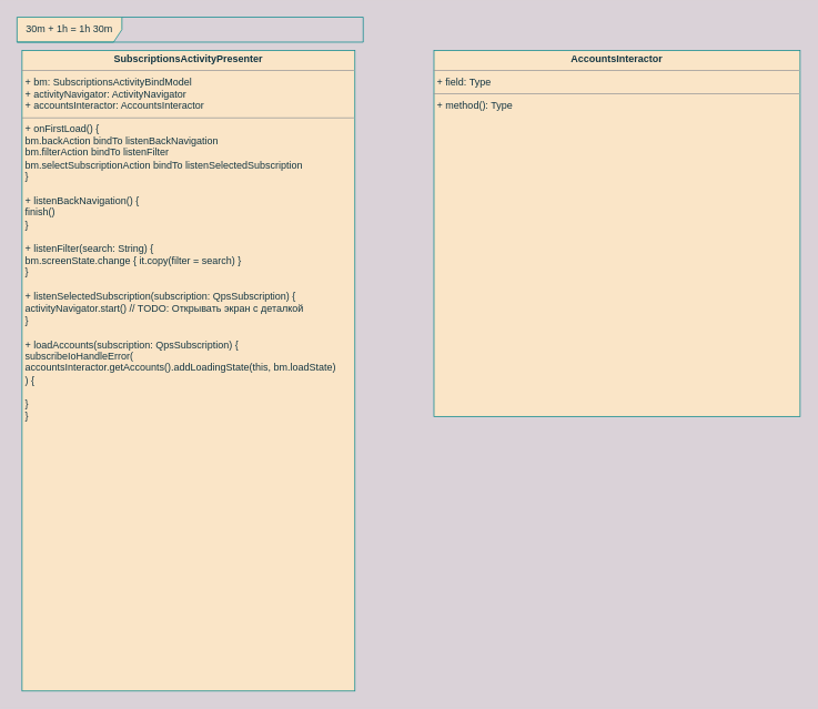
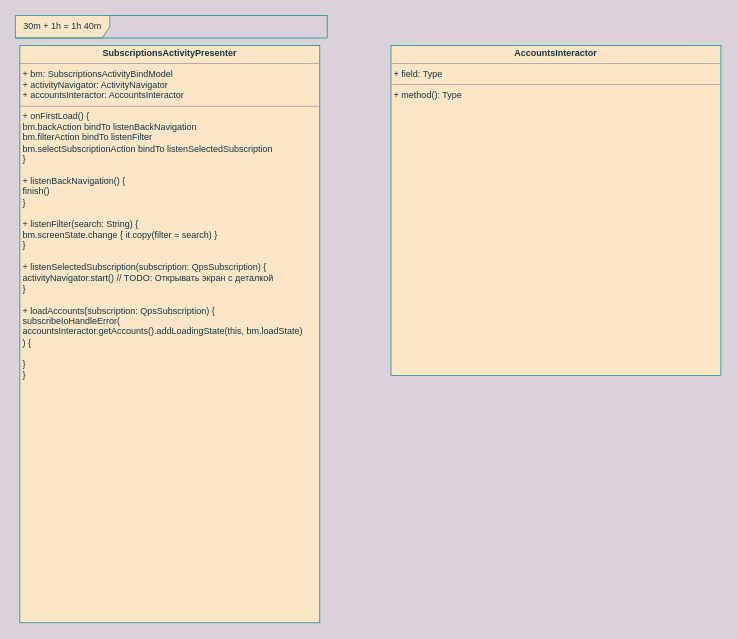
  <mxCell id="0" />
  <mxCell id="1" parent="0" />
  <mxCell id="2" value="&lt;p style=&quot;margin:0px;margin-top:4px;text-align:center;&quot;&gt;&lt;b&gt;SubscriptionsActivityPresenter&lt;/b&gt;&lt;/p&gt;&lt;hr size=&quot;1&quot;&gt;&lt;p style=&quot;margin:0px;margin-left:4px;&quot;&gt;+ bm: SubscriptionsActivityBindModel&lt;/p&gt;&lt;p style=&quot;margin:0px;margin-left:4px;&quot;&gt;+ activityNavigator: ActivityNavigator&lt;/p&gt;&lt;p style=&quot;margin:0px;margin-left:4px;&quot;&gt;+ accountsInteractor: AccountsInteractor&lt;br&gt;&lt;/p&gt;&lt;hr size=&quot;1&quot;&gt;&lt;p style=&quot;margin:0px;margin-left:4px;&quot;&gt;+ onFirstLoad() {&lt;/p&gt;&lt;p style=&quot;margin:0px;margin-left:4px;&quot;&gt;bm.backAction bindTo listenBackNavigation&lt;/p&gt;&lt;p style=&quot;margin:0px;margin-left:4px;&quot;&gt;bm.filterAction bindTo listenFilter&lt;/p&gt;&lt;p style=&quot;margin:0px;margin-left:4px;&quot;&gt;bm.selectSubscriptionAction bindTo listenSelectedSubscription&lt;/p&gt;&lt;p style=&quot;margin:0px;margin-left:4px;&quot;&gt;}&lt;/p&gt;&lt;p style=&quot;margin:0px;margin-left:4px;&quot;&gt;&lt;br&gt;&lt;/p&gt;&lt;p style=&quot;margin:0px;margin-left:4px;&quot;&gt;+ listenBackNavigation() {&lt;/p&gt;&lt;p style=&quot;margin:0px;margin-left:4px;&quot;&gt;finish()&lt;br&gt;&lt;/p&gt;&lt;p style=&quot;margin:0px;margin-left:4px;&quot;&gt;}&lt;/p&gt;&lt;p style=&quot;margin:0px;margin-left:4px;&quot;&gt;&lt;br&gt;&lt;/p&gt;&lt;p style=&quot;margin:0px;margin-left:4px;&quot;&gt;+ listenFilter(search: String) {&lt;/p&gt;&lt;p style=&quot;margin:0px;margin-left:4px;&quot;&gt;bm.screenState.change { it.copy(filter = search) }&lt;br&gt;&lt;/p&gt;&lt;p style=&quot;margin:0px;margin-left:4px;&quot;&gt;}&lt;/p&gt;&lt;p style=&quot;margin:0px;margin-left:4px;&quot;&gt;&lt;br&gt;&lt;/p&gt;&lt;p style=&quot;margin:0px;margin-left:4px;&quot;&gt;+ listenSelectedSubscription(subscription: QpsSubscription) {&lt;/p&gt;&lt;p style=&quot;margin:0px;margin-left:4px;&quot;&gt;activityNavigator.start() // TODO: Открывать экран с деталкой&lt;br&gt;&lt;/p&gt;&lt;p style=&quot;margin:0px;margin-left:4px;&quot;&gt;}&lt;/p&gt;&lt;p style=&quot;margin:0px;margin-left:4px;&quot;&gt;&lt;br&gt;&lt;/p&gt;&lt;p style=&quot;margin:0px;margin-left:4px;&quot;&gt;+ loadAccounts(subscription: QpsSubscription) {&lt;/p&gt;&lt;p style=&quot;margin:0px;margin-left:4px;&quot;&gt;subscribeIoHandleError(&lt;/p&gt;&lt;p style=&quot;margin:0px;margin-left:4px;&quot;&gt;accountsInteractor.getAccounts().addLoadingState(this, bm.loadState)&lt;br&gt;&lt;/p&gt;&lt;p style=&quot;margin:0px;margin-left:4px;&quot;&gt;) {&lt;/p&gt;&lt;p style=&quot;margin:0px;margin-left:4px;&quot;&gt;&lt;br&gt;&lt;/p&gt;&lt;p style=&quot;margin:0px;margin-left:4px;&quot;&gt;}&lt;br&gt;&lt;/p&gt;&lt;p style=&quot;margin:0px;margin-left:4px;&quot;&gt;}&lt;br&gt;&lt;/p&gt;" style="verticalAlign=top;align=left;overflow=fill;fontSize=12;fontFamily=Helvetica;html=1;rounded=0;sketch=0;fontColor=#143642;strokeColor=#0F8B8D;fillColor=#FAE5C7;" vertex="1" parent="1"><mxGeometry x="26" y="60" width="400" height="770" as="geometry" /></mxCell>
- <mxCell id="3" value="30m + 1h = 1h 30m" style="shape=umlFrame;whiteSpace=wrap;html=1;rounded=0;sketch=0;fontColor=#143642;strokeColor=#0F8B8D;fillColor=#FAE5C7;width=126;height=30;" vertex="1" parent="1"><mxGeometry x="20" y="20" width="416" height="30" as="geometry" /></mxCell>
+ <mxCell id="3" value="30m + 1h = 1h 40m" style="shape=umlFrame;whiteSpace=wrap;html=1;rounded=0;sketch=0;fontColor=#143642;strokeColor=#0F8B8D;fillColor=#FAE5C7;width=126;height=30;" vertex="1" parent="1"><mxGeometry x="20" y="20" width="416" height="30" as="geometry" /></mxCell>
  <mxCell id="4" value="&lt;p style=&quot;margin:0px;margin-top:4px;text-align:center;&quot;&gt;&lt;b&gt;AccountsInteractor&lt;/b&gt;&lt;/p&gt;&lt;hr size=&quot;1&quot;&gt;&lt;p style=&quot;margin:0px;margin-left:4px;&quot;&gt;+ field: Type&lt;/p&gt;&lt;hr size=&quot;1&quot;&gt;&lt;p style=&quot;margin:0px;margin-left:4px;&quot;&gt;+ method(): Type&lt;/p&gt;" style="verticalAlign=top;align=left;overflow=fill;fontSize=12;fontFamily=Helvetica;html=1;rounded=0;sketch=0;fontColor=#143642;strokeColor=#0F8B8D;fillColor=#FAE5C7;" vertex="1" parent="1"><mxGeometry x="521" y="60" width="440" height="440" as="geometry" /></mxCell>
